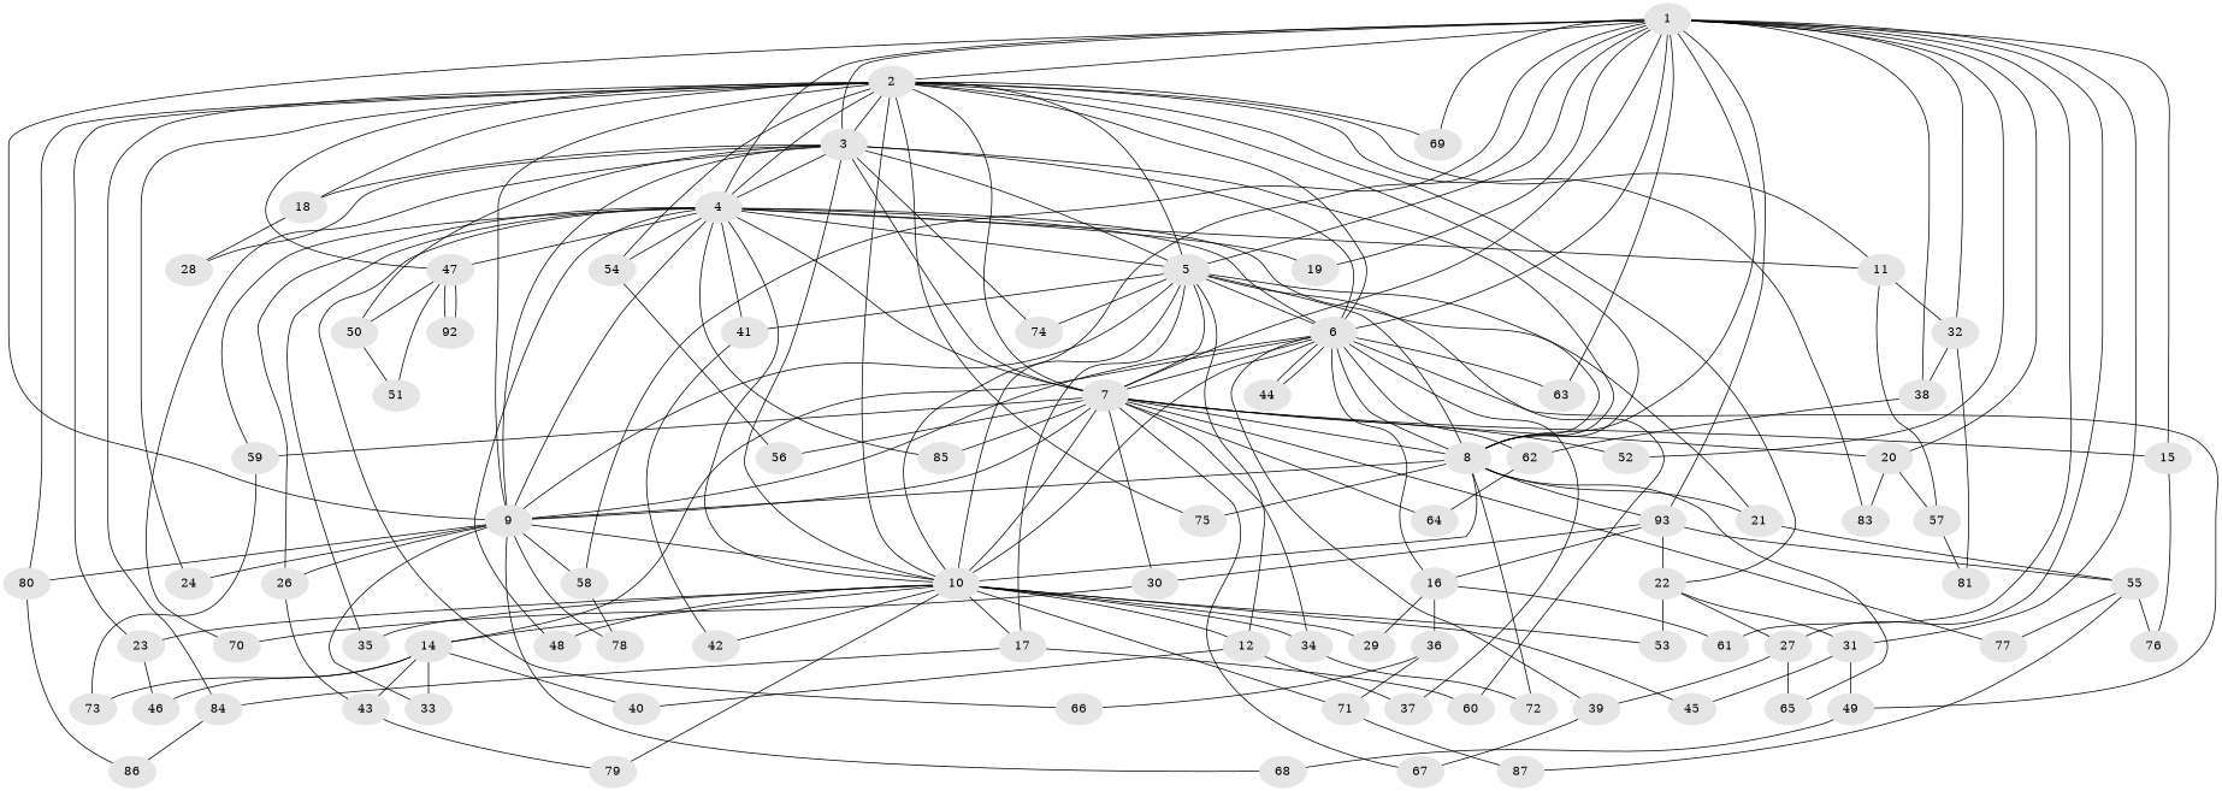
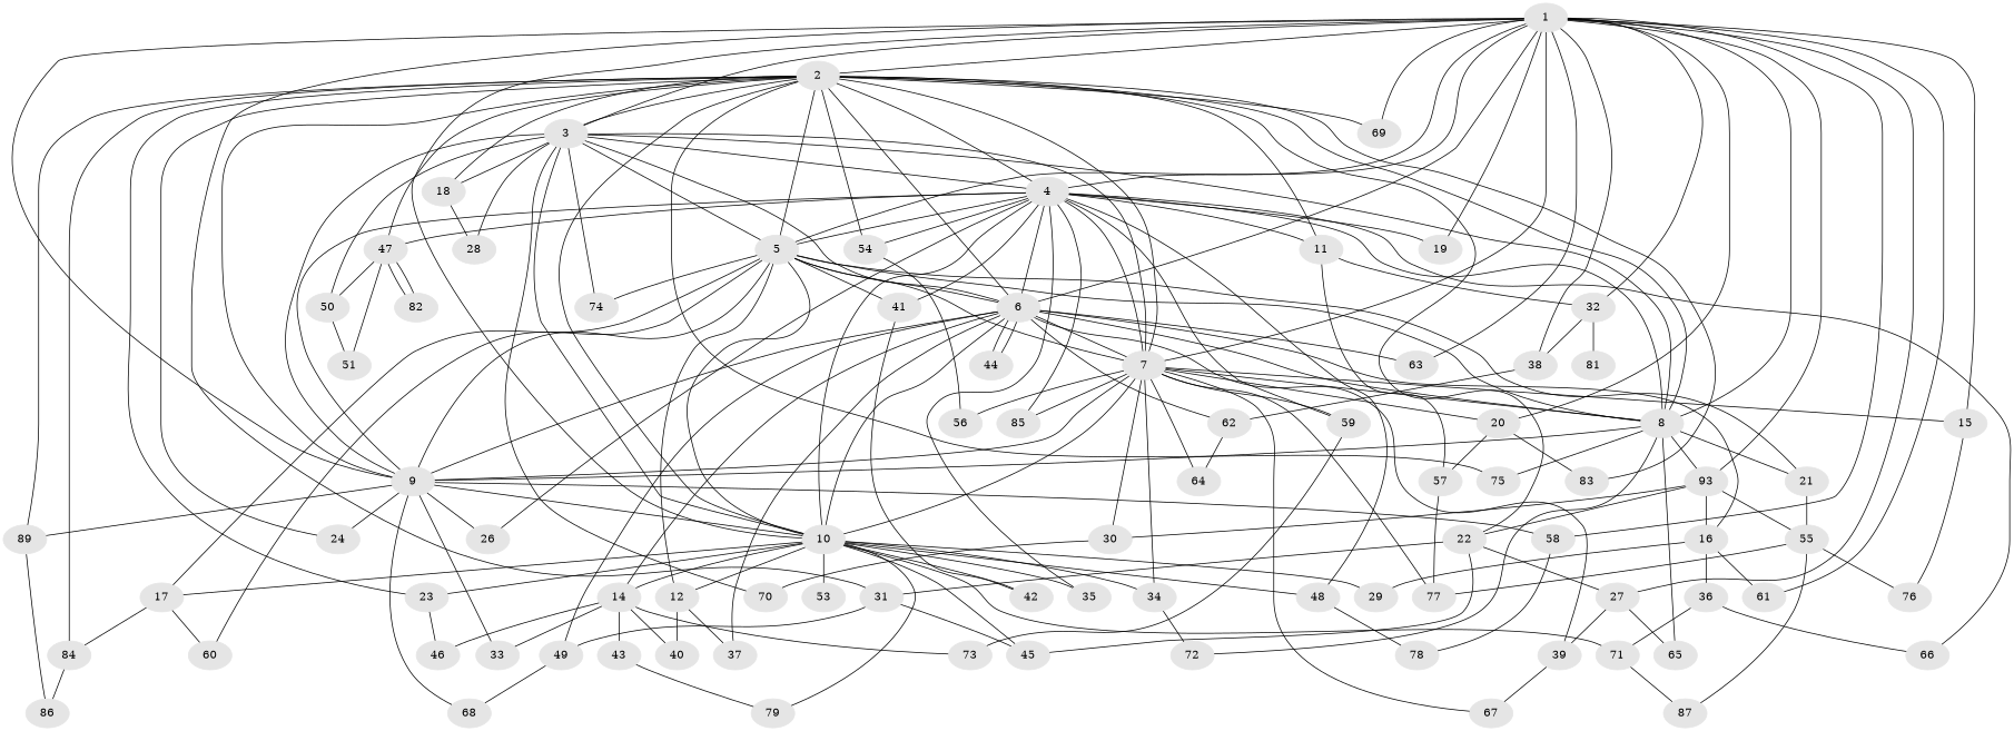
  graph {
    node [color=gray90 style=filled]
    1
    2
    3
    4
    5
    6
    7
    8
    9
    10
    n11 [label=93]
    15
    19
    20
    27
    31
    32
    38
-   52
    58
    61
    63
    69
    11
    18
    22
    23
    24
    47
    54
    75
-   80
+   80 [label=89]
    83
    84
    28
    50
    70
    74
    26
    35
    41
    48
    59
    66
    85
    12
    17
    21
    60
    14
    16
    37
    39
    44
    49
    62
    30
    34
    56
    64
    67
    77
    65
    72
    33
    68
    78
    29
    42
    45
    53
    71
    79
    55
    76
    57
    81
    46
    51
-   82 [label=92]
+   82
    86
    43
    73
    40
    36
    87
    1 -- 2
    1 -- 3
    1 -- 4
    1 -- 5
    1 -- 6
    1 -- 7
    1 -- 8
    1 -- 9
    1 -- 10
    1 -- n11
    1 -- 15
    1 -- 19
    1 -- 20
    1 -- 27
    1 -- 31
    1 -- 32
    1 -- 38
-   1 -- 52
    1 -- 58
    1 -- 61
    1 -- 63
    1 -- 69
    2 -- 3
    2 -- 4
    2 -- 5
    2 -- 6
    2 -- 7
    2 -- 8
    2 -- 9
    2 -- 10
    2 -- 69
    2 -- 11
    2 -- 18
    2 -- 22
    2 -- 23
    2 -- 24
    2 -- 47
    2 -- 54
    2 -- 75
    2 -- 80
    2 -- 83
    2 -- 84
    3 -- 4
    3 -- 5
    3 -- 6
    3 -- 7
    3 -- 8
    3 -- 9
    3 -- 10
    3 -- 18
    3 -- 28
    3 -- 50
    3 -- 70
    3 -- 74
    4 -- 5
    4 -- 6
    4 -- 7
    4 -- 8
    4 -- 9
    4 -- 10
    4 -- 19
    4 -- 11
    4 -- 47
    4 -- 54
    4 -- 26
    4 -- 35
    4 -- 41
    4 -- 48
    4 -- 59
    4 -- 66
    4 -- 85
    5 -- 6
    5 -- 7
    5 -- 8
    5 -- 9
    5 -- 10
    5 -- 74
    5 -- 41
    5 -- 12
    5 -- 17
    5 -- 21
    5 -- 60
    6 -- 7
    6 -- 8
    6 -- 9
    6 -- 10
    6 -- 63
    6 -- 14
    6 -- 16
    6 -- 37
    6 -- 39
    6 -- 44
    6 -- 44
    6 -- 49
    6 -- 62
    7 -- 8
    7 -- 9
    7 -- 10
    7 -- 15
    7 -- 20
-   7 -- 52
    7 -- 59
    7 -- 85
    7 -- 30
    7 -- 34
    7 -- 56
    7 -- 64
    7 -- 67
    7 -- 77
    8 -- 9
-   8 -- 10
    8 -- n11
    8 -- 75
    8 -- 21
    8 -- 65
    8 -- 72
    9 -- 10
    9 -- 58
    9 -- 24
    9 -- 80
    9 -- 26
    9 -- 33
    9 -- 68
-   9 -- 78
+   48 -- 78
    10 -- 23
    10 -- 35
    10 -- 48
    10 -- 12
    10 -- 17
    10 -- 14
    10 -- 34
    10 -- 29
    10 -- 42
    10 -- 45
    10 -- 53
    10 -- 71
    10 -- 79
    n11 -- 22
    n11 -- 16
    n11 -- 30
    n11 -- 55
    15 -- 76
    20 -- 83
    20 -- 57
    27 -- 39
    27 -- 65
    31 -- 49
    31 -- 45
    32 -- 38
    32 -- 81
    38 -- 62
    58 -- 78
    11 -- 32
    11 -- 57
    18 -- 28
    22 -- 27
    22 -- 31
-   22 -- 53
+   22 -- 45
    23 -- 46
    47 -- 50
    47 -- 51
    47 -- 82
    47 -- 82
    54 -- 56
    80 -- 86
    84 -- 86
    50 -- 51
-   26 -- 43
    41 -- 42
    59 -- 73
    12 -- 37
    12 -- 40
    17 -- 84
    17 -- 60
    21 -- 55
    14 -- 33
    14 -- 46
    14 -- 43
    14 -- 73
    14 -- 40
    16 -- 61
    16 -- 29
    16 -- 36
    39 -- 67
    49 -- 68
    62 -- 64
    30 -- 70
    34 -- 72
    71 -- 87
    55 -- 77
    55 -- 76
    55 -- 87
-   57 -- 81
+   57 -- 77
    43 -- 79
    36 -- 66
    36 -- 71
  }
